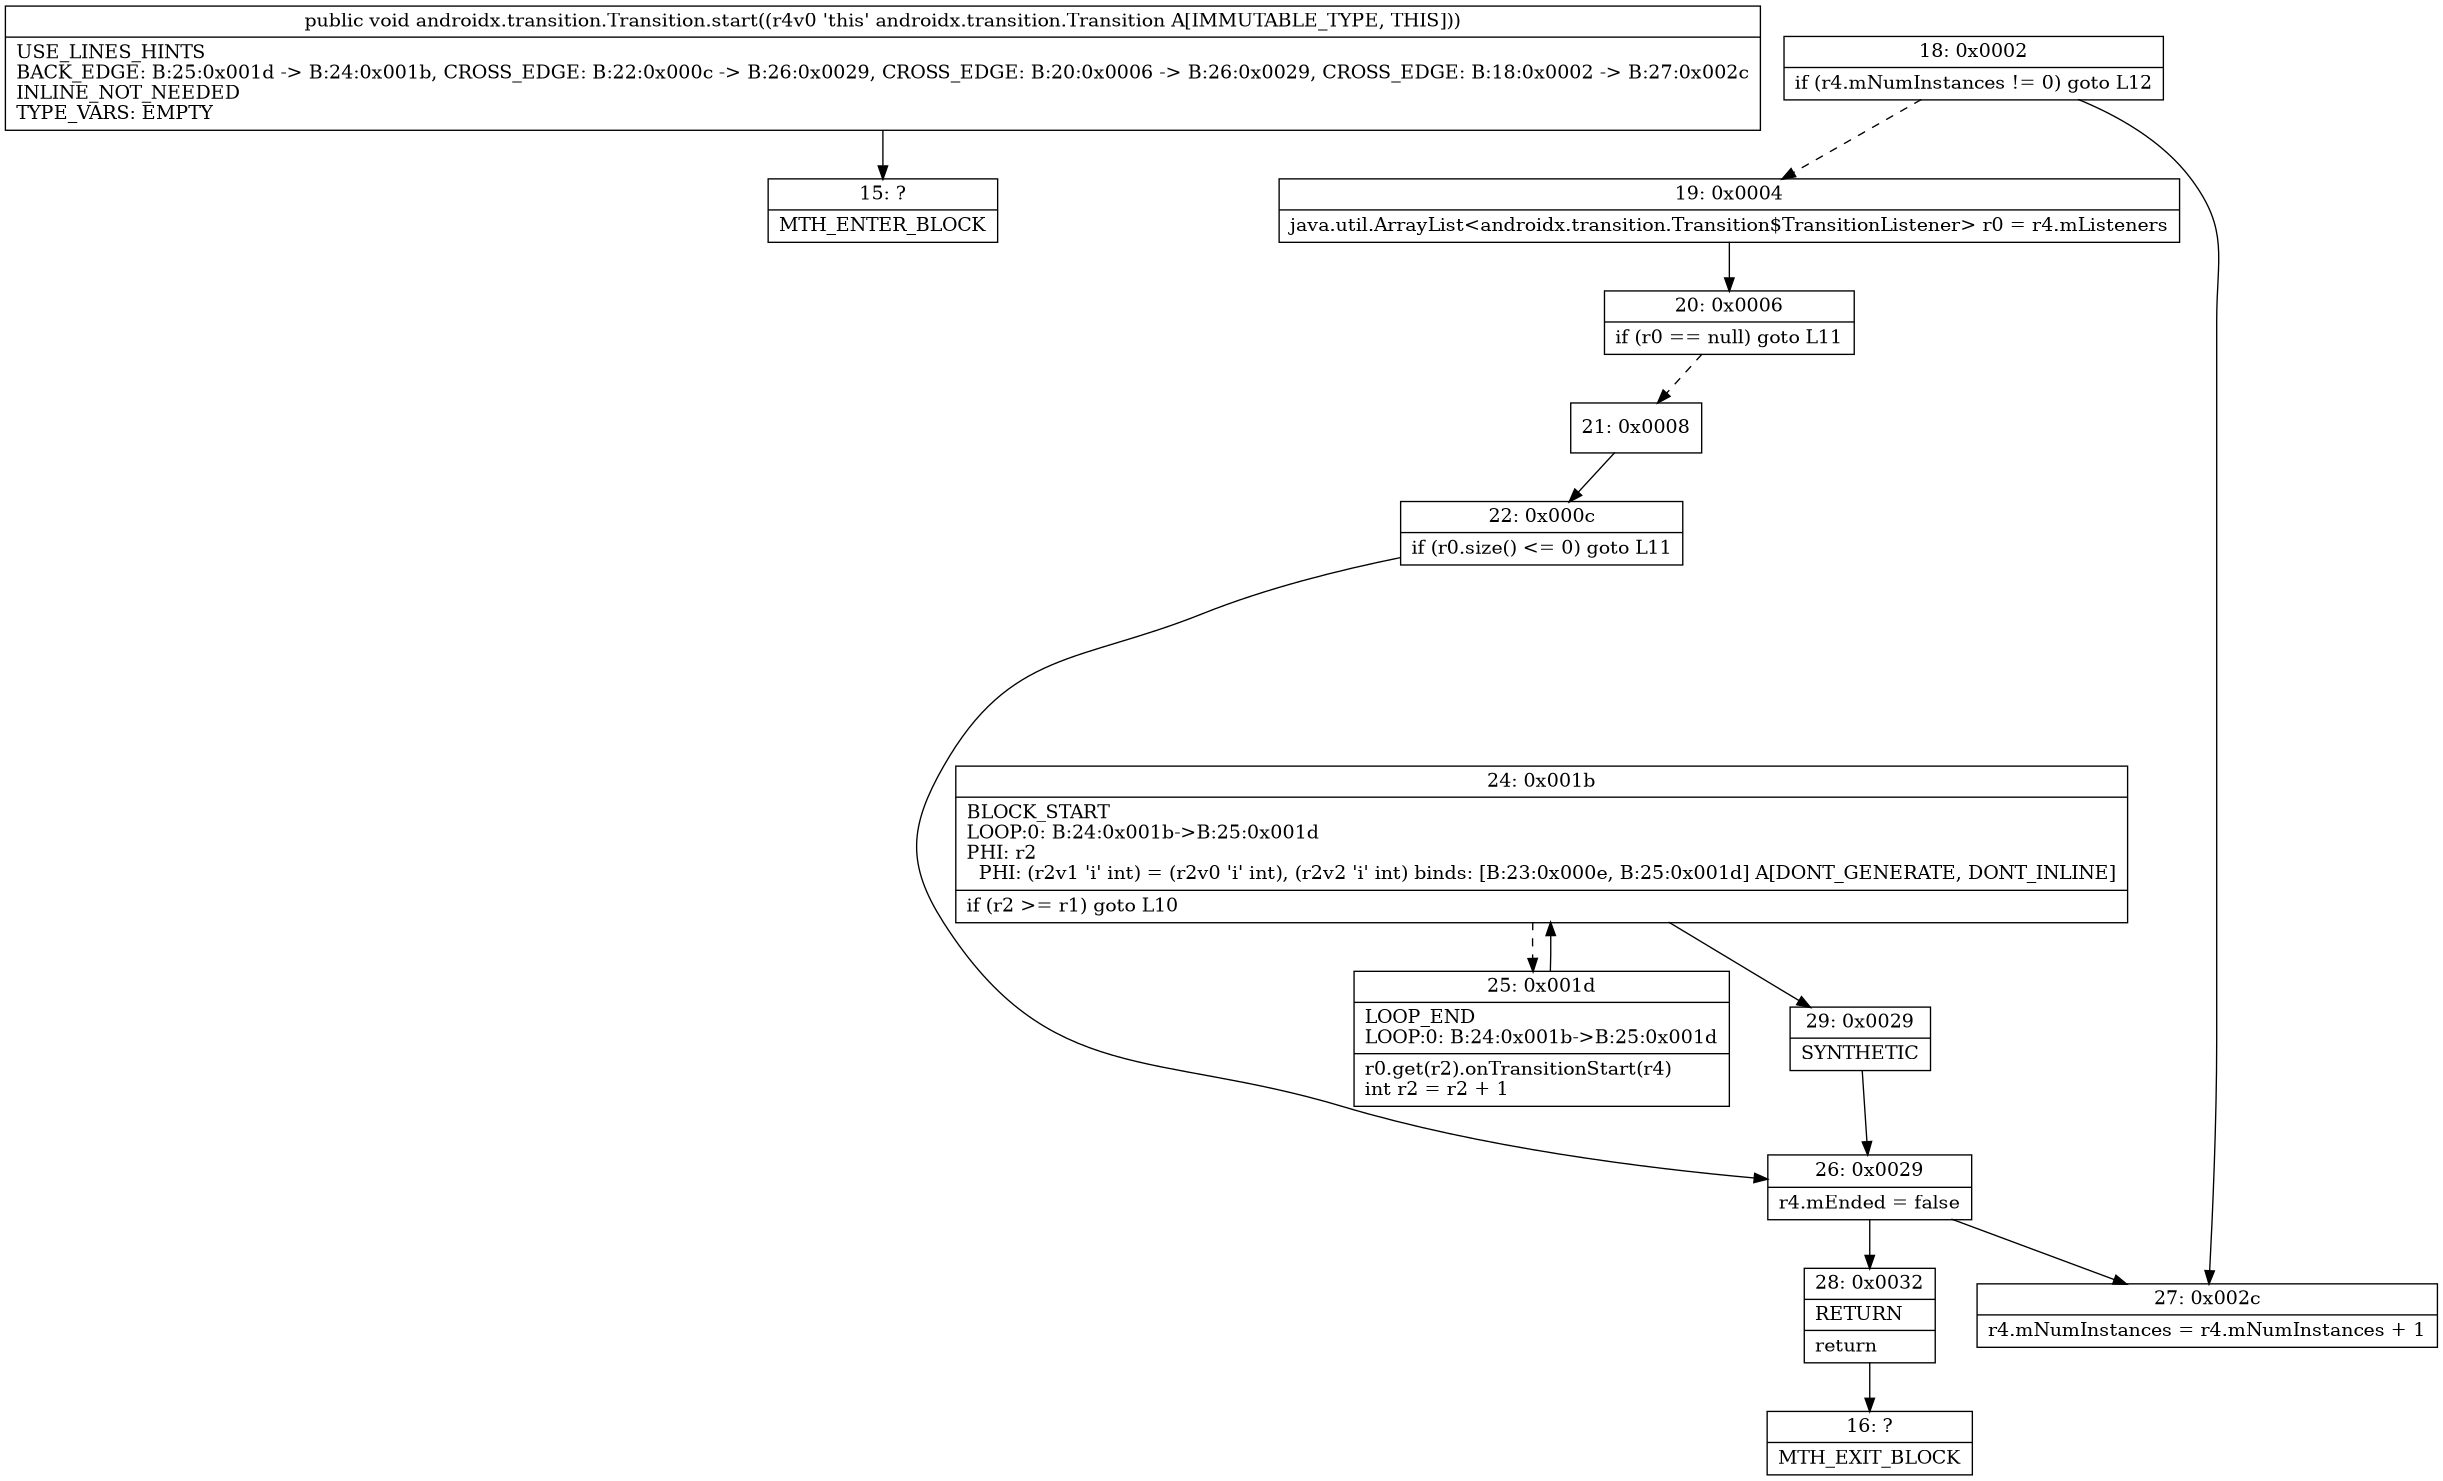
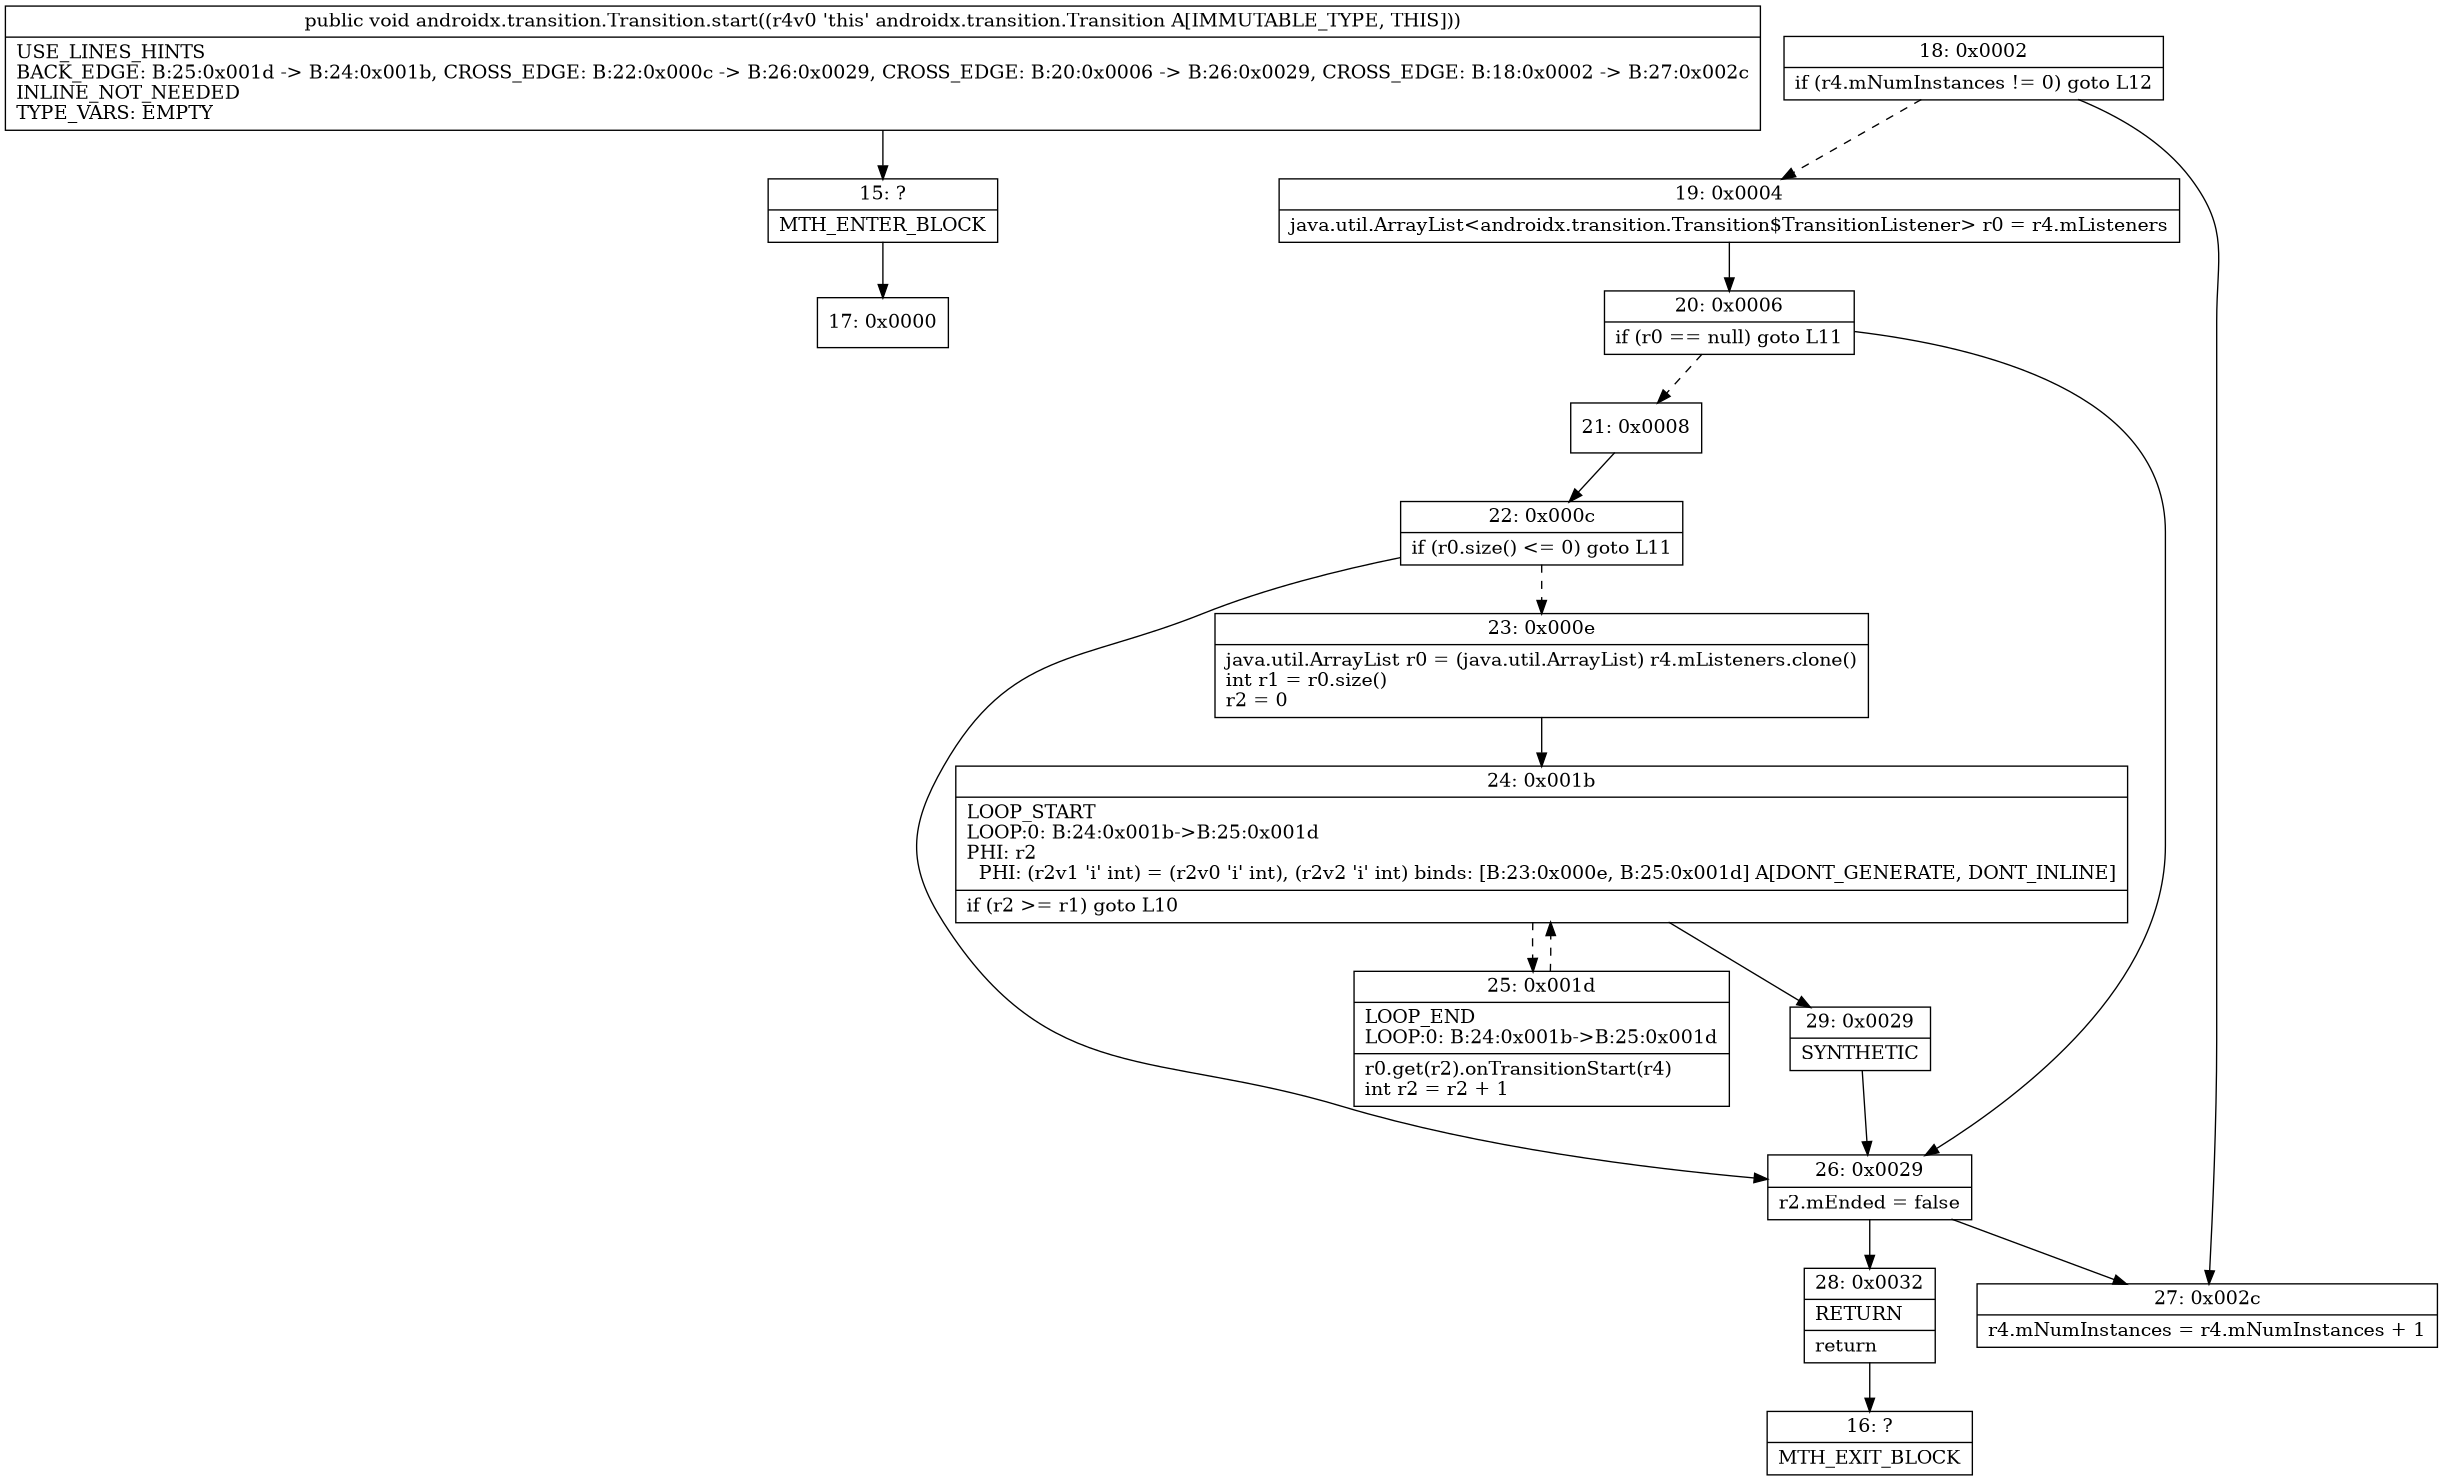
  digraph {
    node [shape=record]
    n1 [label="{15\:\ ?|MTH_ENTER_BLOCK\l}"]
+   n2 [label="{17\:\ 0x0000}"]
    n3 [label="{18\:\ 0x0002|if (r4.mNumInstances != 0) goto L12\l}"]
    n4 [label="{19\:\ 0x0004|java.util.ArrayList\<androidx.transition.Transition$TransitionListener\> r0 = r4.mListeners\l}"]
    n5 [label="{27\:\ 0x002c|r4.mNumInstances = r4.mNumInstances + 1\l}"]
    n6 [label="{20\:\ 0x0006|if (r0 == null) goto L11\l}"]
    n7 [label="{21\:\ 0x0008}"]
-   n8 [label="{26\:\ 0x0029|r4.mEnded = false\l}"]
+   n8 [label="{26\:\ 0x0029|r2.mEnded = false\l}"]
    n9 [label="{22\:\ 0x000c|if (r0.size() \<= 0) goto L11\l}"]
    n10 [label="{28\:\ 0x0032|RETURN\l|return\l}"]
-   n12 [label="{24\:\ 0x001b|BLOCK_START\lLOOP:0: B:24:0x001b\-\>B:25:0x001d\lPHI: r2 \l  PHI: (r2v1 'i' int) = (r2v0 'i' int), (r2v2 'i' int) binds: [B:23:0x000e, B:25:0x001d] A[DONT_GENERATE, DONT_INLINE]\l|if (r2 \>= r1) goto L10\l}"]
+   n11 [label="{23\:\ 0x000e|java.util.ArrayList r0 = (java.util.ArrayList) r4.mListeners.clone()\lint r1 = r0.size()\lr2 = 0\l}"]
+   n12 [label="{24\:\ 0x001b|LOOP_START\lLOOP:0: B:24:0x001b\-\>B:25:0x001d\lPHI: r2 \l  PHI: (r2v1 'i' int) = (r2v0 'i' int), (r2v2 'i' int) binds: [B:23:0x000e, B:25:0x001d] A[DONT_GENERATE, DONT_INLINE]\l|if (r2 \>= r1) goto L10\l}"]
    n13 [label="{25\:\ 0x001d|LOOP_END\lLOOP:0: B:24:0x001b\-\>B:25:0x001d\l|r0.get(r2).onTransitionStart(r4)\lint r2 = r2 + 1\l}"]
    n14 [label="{29\:\ 0x0029|SYNTHETIC\l}"]
    n15 [label="{16\:\ ?|MTH_EXIT_BLOCK\l}"]
    n16 [label="{public void androidx.transition.Transition.start((r4v0 'this' androidx.transition.Transition A[IMMUTABLE_TYPE, THIS]))  | USE_LINES_HINTS\lBACK_EDGE: B:25:0x001d \-\> B:24:0x001b, CROSS_EDGE: B:22:0x000c \-\> B:26:0x0029, CROSS_EDGE: B:20:0x0006 \-\> B:26:0x0029, CROSS_EDGE: B:18:0x0002 \-\> B:27:0x002c\lINLINE_NOT_NEEDED\lTYPE_VARS: EMPTY\l}"]
+   n1 -> n2
    n3 -> n4 [style=dashed]
    n3 -> n5
    n4 -> n6
    n6 -> n7 [style=dashed]
+   n6 -> n8
    n7 -> n9
    n8 -> n5
    n8 -> n10
    n9 -> n8
+   n9 -> n11 [style=dashed]
    n10 -> n15
+   n11 -> n12
    n12 -> n13 [style=dashed]
    n12 -> n14
-   n13 -> n12
+   n13 -> n12 [style=dashed]
    n14 -> n8
    n16 -> n1
  }
